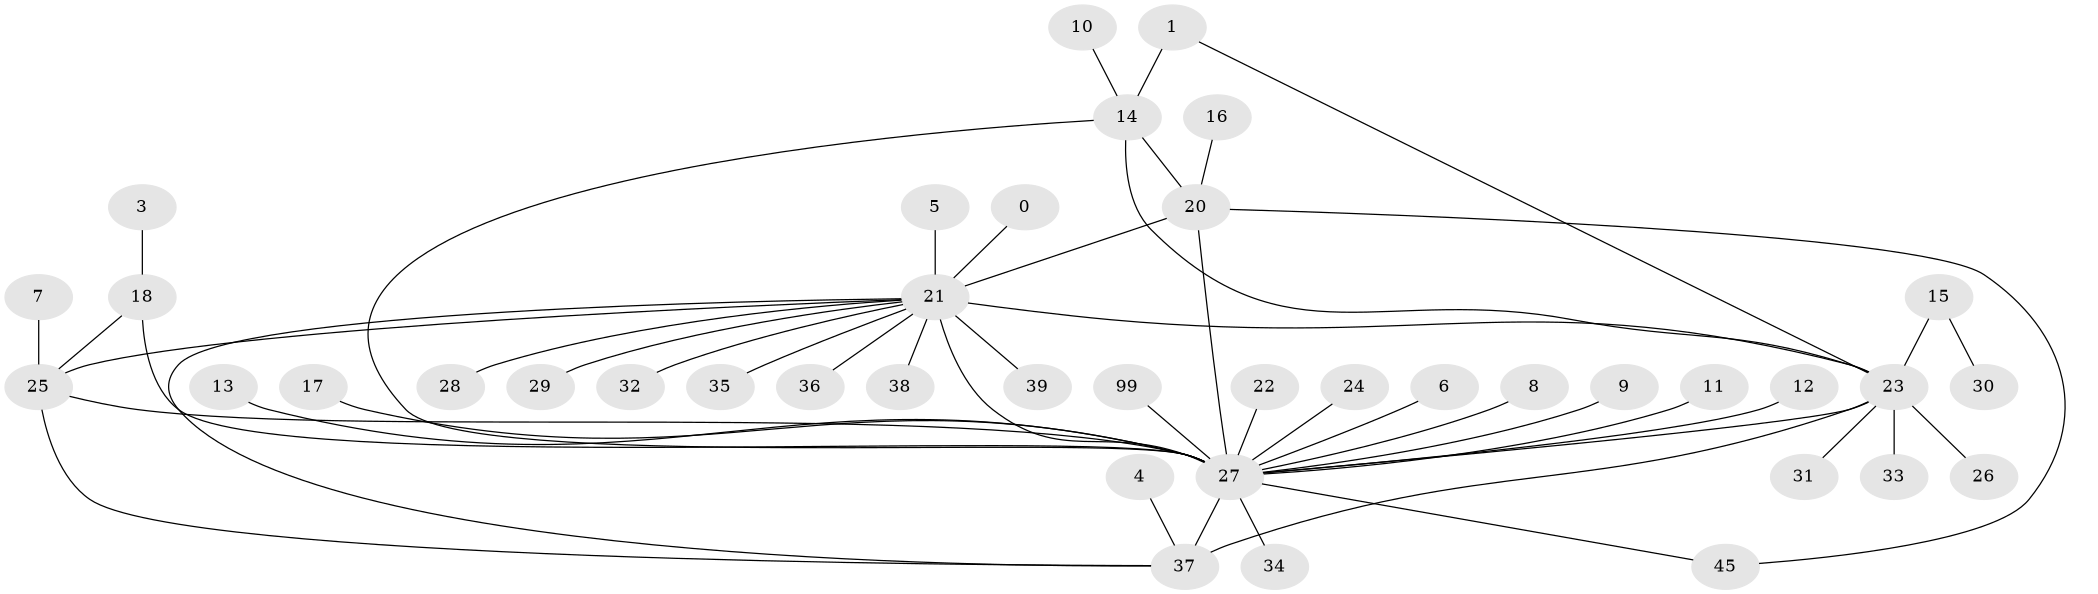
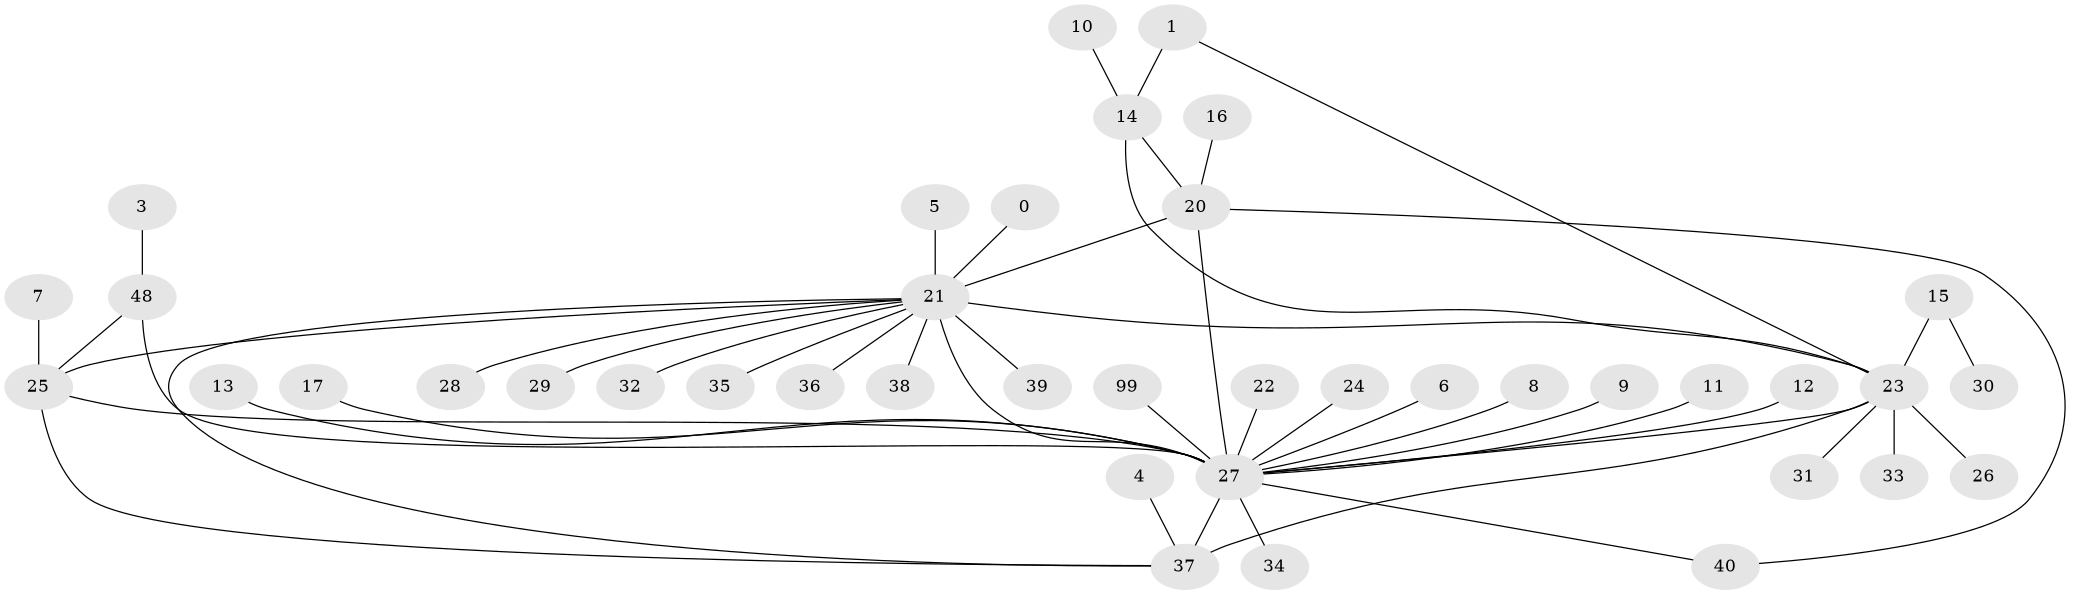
  graph {
    node [color=gray90 style=filled]
    edge [weight=1.0]
    1
    14
    23
    27
    20
    37
    26
    31
    33
    n10 [label=0]
    21
    25
    28
    29
    32
    35
    36
    38
    39
    3
-   18
+   18 [label=48]
    4
    5
    6
-   40 [label=45]
+   40
    34
    7
    8
    9
    10
    11
    12
    13
    15
    30
    16
    17
    n38 [label=99]
    22
    24
    1 -- 14 [weight=2.0]
    1 -- 23
    14 -- 23 [weight=2.0]
-   14 -- 27
    14 -- 20
    23 -- 27
    23 -- 37 [weight=3.0]
    23 -- 26
    23 -- 31
    23 -- 33
    27 -- 37
    27 -- 40
    27 -- 34
    20 -- 27
    20 -- 21 [weight=3.0]
    20 -- 40
    n10 -- 21
    21 -- 23 [weight=2.0]
    21 -- 27 [weight=2.0]
    21 -- 37
    21 -- 25
    21 -- 28
    21 -- 29
    21 -- 32
    21 -- 35
    21 -- 36
    21 -- 38
    21 -- 39
    25 -- 27
    25 -- 37
    3 -- 18
    18 -- 27 [weight=2.0]
    18 -- 25 [weight=2.0]
    4 -- 37
    5 -- 21
    6 -- 27
    7 -- 25
    8 -- 27
    9 -- 27
    10 -- 14
    11 -- 27
    12 -- 27
    13 -- 27
    15 -- 23
    15 -- 30
    16 -- 20
    17 -- 27
    n38 -- 27
    22 -- 27
    24 -- 27
  }
